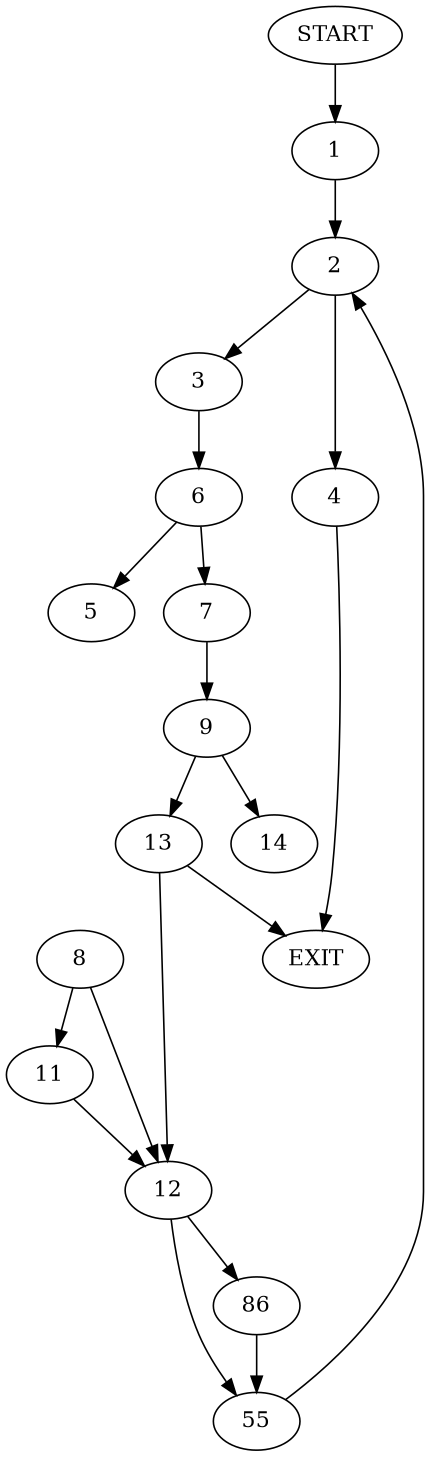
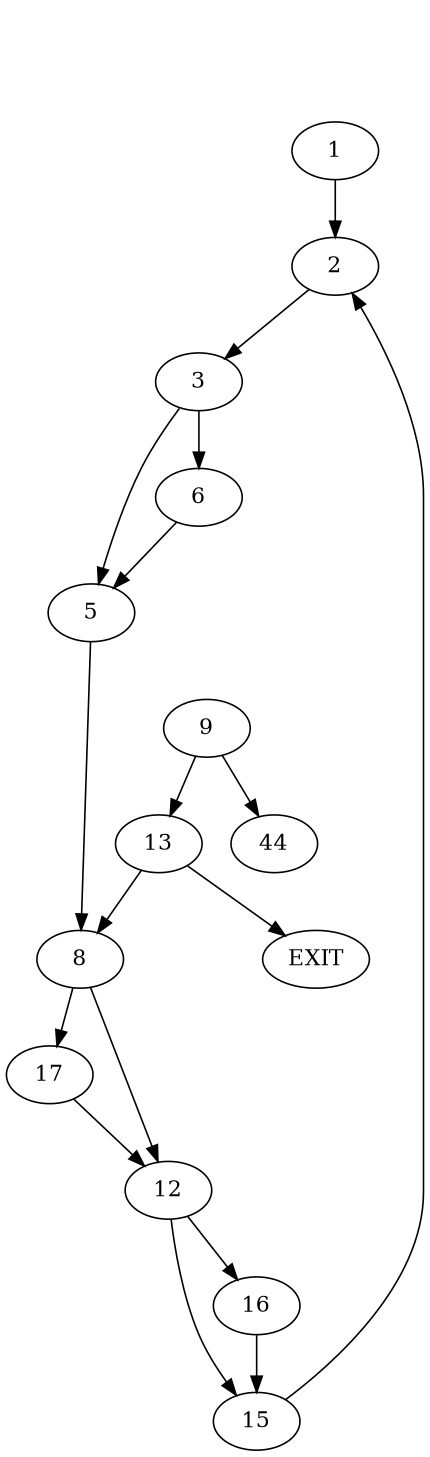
  digraph {
-   n1 [label=START]
    1
    2
    n4 [label=EXIT]
    3
-   4
    5
    6
    8
-   7
-   11
+   11 [label=17]
    12
    9
    13
-   14
-   15 [label=55]
-   16 [label=86]
-   n1 -> 1
+   14 [label=44]
+   15
+   16
    1 -> 2
    2 -> 3
-   2 -> 4
+   3 -> 5
    3 -> 6
-   4 -> n4
+   5 -> 8
    6 -> 5
-   6 -> 7
    8 -> 11
    8 -> 12
-   7 -> 9
    11 -> 12
    12 -> 15
    12 -> 16
    9 -> 13
    9 -> 14
    13 -> n4
-   13 -> 12
+   13 -> 8
    15 -> 2
    16 -> 15
  }
